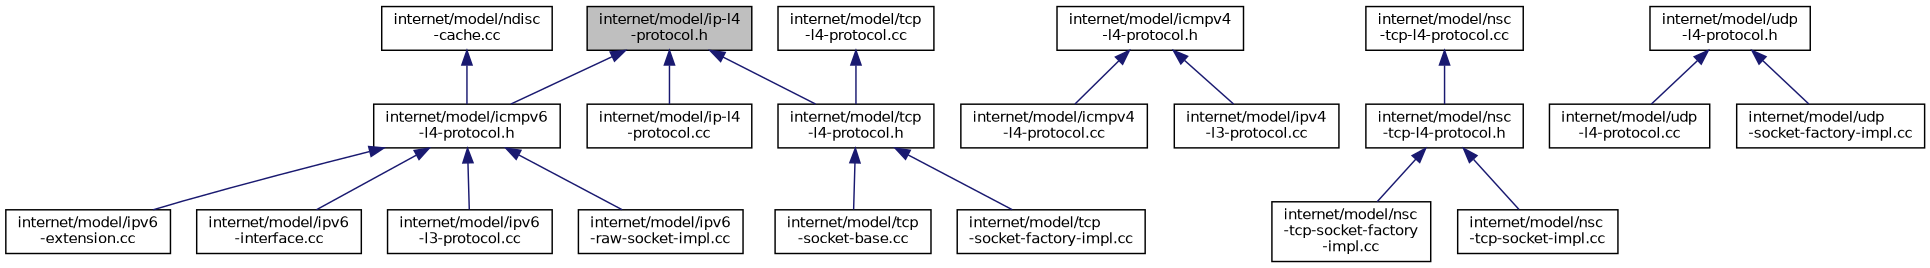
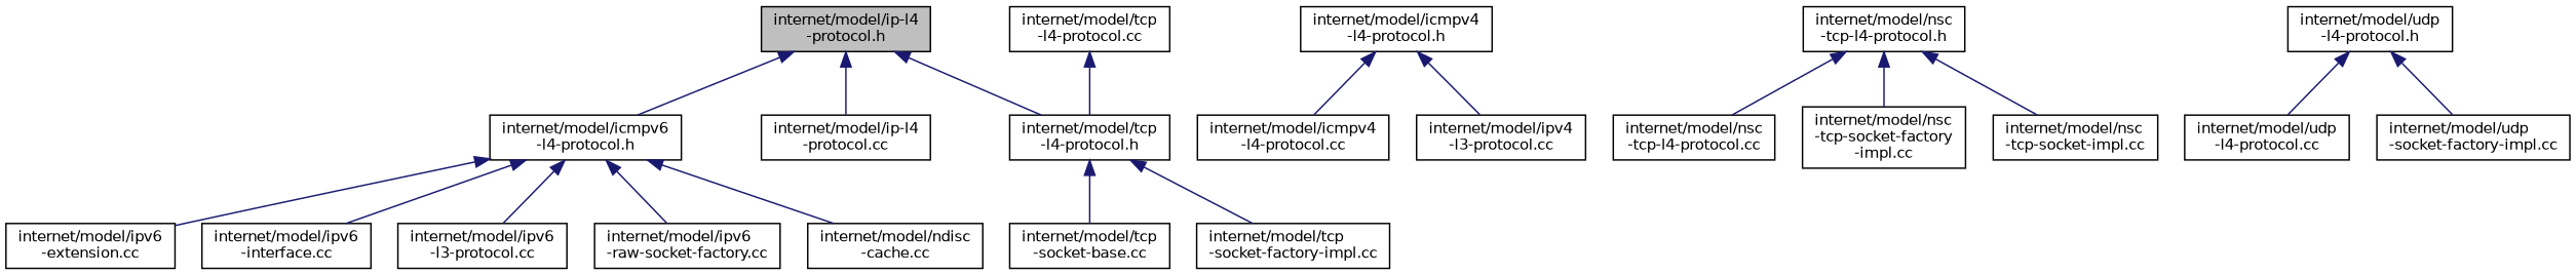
  digraph {
    node [color=black fillcolor=white fontname=Helvetica fontsize=10 shape=record style=filled]
    edge [color=midnightblue dir=back fontname=Helvetica fontsize=10 labelfontname=Helvetica labelfontsize=10 style=solid]
    n1 [fillcolor=grey75 fontcolor=black height=0.2 label="internet/model/ip-l4\l-protocol.h" width=0.4]
    n2 [height=0.2 label="internet/model/icmpv6\l-l4-protocol.h" width=0.4]
    n3 [height=0.2 label="internet/model/ip-l4\l-protocol.cc" width=0.4]
    n4 [height=0.2 label="internet/model/tcp\l-l4-protocol.h" width=0.4]
    n5 [height=0.2 label="internet/model/icmpv4\l-l4-protocol.h" width=0.4]
    n6 [height=0.2 label="internet/model/icmpv4\l-l4-protocol.cc" width=0.4]
    n7 [height=0.2 label="internet/model/ipv4\l-l3-protocol.cc" width=0.4]
    n8 [height=0.2 label="internet/model/ipv6\l-extension.cc" width=0.4]
    n9 [height=0.2 label="internet/model/ipv6\l-interface.cc" width=0.4]
    n10 [height=0.2 label="internet/model/ipv6\l-l3-protocol.cc" width=0.4]
-   n11 [height=0.2 label="internet/model/ipv6\l-raw-socket-impl.cc" width=0.4]
+   n11 [height=0.2 label="internet/model/ipv6\l-raw-socket-factory.cc" width=0.4]
    n12 [height=0.2 label="internet/model/ndisc\l-cache.cc" width=0.4]
    n13 [height=0.2 label="internet/model/nsc\l-tcp-l4-protocol.h" width=0.4]
    n14 [height=0.2 label="internet/model/nsc\l-tcp-l4-protocol.cc" width=0.4]
    n15 [height=0.2 label="internet/model/nsc\l-tcp-socket-factory\l-impl.cc" width=0.4]
    n16 [height=0.2 label="internet/model/nsc\l-tcp-socket-impl.cc" width=0.4]
    n17 [height=0.2 label="internet/model/tcp\l-socket-base.cc" width=0.4]
    n18 [height=0.2 label="internet/model/tcp\l-socket-factory-impl.cc" width=0.4]
    n19 [height=0.2 label="internet/model/udp\l-l4-protocol.h" width=0.4]
    n20 [height=0.2 label="internet/model/udp\l-l4-protocol.cc" width=0.4]
    n21 [height=0.2 label="internet/model/udp\l-socket-factory-impl.cc" width=0.4]
    n22 [height=0.2 label="internet/model/tcp\l-l4-protocol.cc" width=0.4]
    n1 -> n2
    n1 -> n3
    n1 -> n4
    n2 -> n8
    n2 -> n9
    n2 -> n10
    n2 -> n11
-   n12 -> n2
+   n2 -> n12
    n4 -> n17
    n4 -> n18
    n5 -> n6
    n5 -> n7
-   n14 -> n13
+   n13 -> n14
    n13 -> n15
    n13 -> n16
    n19 -> n20
    n19 -> n21
    n22 -> n4
  }
